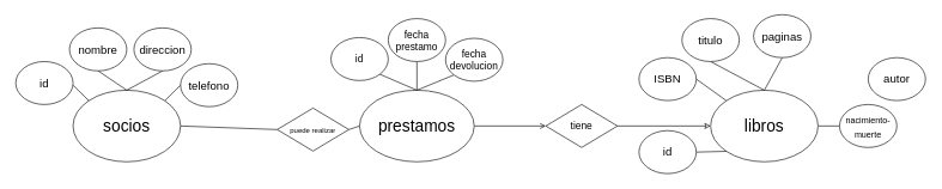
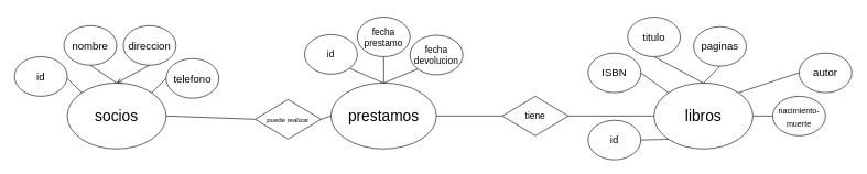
  <mxCell id="0" />
  <mxCell id="1" parent="0" />
  <mxCell id="2" style="edgeStyle=none;html=1;exitX=1;exitY=0.5;exitDx=0;exitDy=0;entryX=0;entryY=0.5;entryDx=0;entryDy=0;fontSize=14;endArrow=none;endFill=0;rounded=0;" parent="1" source="3" target="32" edge="1"><mxGeometry relative="1" as="geometry"><mxPoint x="330" y="173" as="targetPoint" /></mxGeometry></mxCell>
  <mxCell id="3" value="&lt;font style=&quot;font-size: 23px&quot;&gt;socios&lt;/font&gt;" style="ellipse;whiteSpace=wrap;html=1;rounded=0;" parent="1" vertex="1"><mxGeometry x="100" y="125.5" width="150" height="100" as="geometry" /></mxCell>
  <mxCell id="4" style="edgeStyle=none;html=1;exitX=1;exitY=0.5;exitDx=0;exitDy=0;fontSize=22;entryX=0;entryY=0;entryDx=0;entryDy=0;endArrow=none;endFill=0;rounded=0;" parent="1" target="3" edge="1"><mxGeometry relative="1" as="geometry"><mxPoint x="145" y="128.605" as="targetPoint" /><mxPoint x="100" y="118.5" as="sourcePoint" /></mxGeometry></mxCell>
  <mxCell id="5" value="id" style="ellipse;whiteSpace=wrap;html=1;fontSize=16;rounded=0;" parent="1" vertex="1"><mxGeometry x="20" y="85.5" width="80" height="60" as="geometry" /></mxCell>
  <mxCell id="6" style="edgeStyle=none;html=1;exitX=0.5;exitY=1;exitDx=0;exitDy=0;fontSize=22;entryX=0.5;entryY=0;entryDx=0;entryDy=0;endArrow=none;endFill=0;rounded=0;" parent="1" source="7" target="3" edge="1"><mxGeometry relative="1" as="geometry" /></mxCell>
  <mxCell id="7" value="nombre" style="ellipse;whiteSpace=wrap;html=1;fontSize=16;rounded=0;" parent="1" vertex="1"><mxGeometry x="95" y="38.5" width="80" height="60" as="geometry" /></mxCell>
- <mxCell id="8" style="edgeStyle=none;html=1;exitX=0.5;exitY=1;exitDx=0;exitDy=0;entryX=0.5;entryY=0;entryDx=0;entryDy=0;fontSize=22;endArrow=none;endFill=0;rounded=0;" parent="1" source="9" target="3" edge="1"><mxGeometry relative="1" as="geometry" /></mxCell>
+ <mxCell id="8" style="edgeStyle=none;html=1;exitX=0.5;exitY=1;exitDx=0;exitDy=0;entryX=0.5;entryY=0;entryDx=0;entryDy=0;fontSize=22;endArrow=open;endFill=0;rounded=0;" parent="1" source="9" target="3" edge="1"><mxGeometry relative="1" as="geometry" /></mxCell>
  <mxCell id="9" value="direccion" style="ellipse;whiteSpace=wrap;html=1;fontSize=16;rounded=0;" parent="1" vertex="1"><mxGeometry x="185" y="38.5" width="80" height="60" as="geometry" /></mxCell>
  <mxCell id="10" style="edgeStyle=none;html=1;exitX=0;exitY=0.5;exitDx=0;exitDy=0;entryX=1;entryY=0;entryDx=0;entryDy=0;fontSize=22;endArrow=none;endFill=0;rounded=0;" parent="1" source="11" target="3" edge="1"><mxGeometry relative="1" as="geometry" /></mxCell>
  <mxCell id="11" value="telefono" style="ellipse;whiteSpace=wrap;html=1;fontSize=16;rounded=0;" parent="1" vertex="1"><mxGeometry x="250" y="88.5" width="80" height="60" as="geometry" /></mxCell>
  <mxCell id="12" style="edgeStyle=none;html=1;exitX=1;exitY=0.5;exitDx=0;exitDy=0;entryX=0;entryY=0.5;entryDx=0;entryDy=0;fontSize=16;endArrow=none;endFill=0;rounded=0;" parent="1" source="13" target="30" edge="1"><mxGeometry relative="1" as="geometry" /></mxCell>
  <mxCell id="13" value="&lt;font style=&quot;font-size: 23px&quot;&gt;libros&lt;/font&gt;" style="ellipse;whiteSpace=wrap;html=1;rounded=0;" parent="1" vertex="1"><mxGeometry x="990" y="125.5" width="150" height="100" as="geometry" /></mxCell>
  <mxCell id="14" style="edgeStyle=none;html=1;exitX=1;exitY=0.5;exitDx=0;exitDy=0;fontSize=22;entryX=0;entryY=1;entryDx=0;entryDy=0;endArrow=none;endFill=0;rounded=0;" parent="1" source="15" target="13" edge="1"><mxGeometry relative="1" as="geometry"><mxPoint x="1019" y="139.105" as="targetPoint" /></mxGeometry></mxCell>
  <mxCell id="15" value="id" style="ellipse;whiteSpace=wrap;html=1;fontSize=16;rounded=0;" parent="1" vertex="1"><mxGeometry x="890" y="182" width="80" height="60" as="geometry" /></mxCell>
  <mxCell id="16" style="edgeStyle=none;html=1;exitX=1;exitY=0.5;exitDx=0;exitDy=0;fontSize=22;entryX=0;entryY=0;entryDx=0;entryDy=0;endArrow=none;endFill=0;rounded=0;" parent="1" source="17" target="13" edge="1"><mxGeometry relative="1" as="geometry" /></mxCell>
  <mxCell id="17" value="ISBN" style="ellipse;whiteSpace=wrap;html=1;fontSize=16;rounded=0;" parent="1" vertex="1"><mxGeometry x="890" y="80" width="80" height="60" as="geometry" /></mxCell>
  <mxCell id="18" style="edgeStyle=none;html=1;exitX=0.5;exitY=1;exitDx=0;exitDy=0;fontSize=22;entryX=0.5;entryY=0;entryDx=0;entryDy=0;endArrow=none;endFill=0;rounded=0;" parent="1" source="19" target="13" edge="1"><mxGeometry relative="1" as="geometry"><mxPoint x="1049.316" y="129" as="targetPoint" /></mxGeometry></mxCell>
  <mxCell id="19" value="titulo" style="ellipse;whiteSpace=wrap;html=1;fontSize=16;rounded=0;" parent="1" vertex="1"><mxGeometry x="950" y="25.5" width="80" height="60" as="geometry" /></mxCell>
  <mxCell id="20" style="edgeStyle=none;html=1;exitX=0.5;exitY=1;exitDx=0;exitDy=0;entryX=0.5;entryY=0;entryDx=0;entryDy=0;fontSize=22;endArrow=none;endFill=0;rounded=0;" parent="1" source="21" target="13" edge="1"><mxGeometry relative="1" as="geometry" /></mxCell>
- <mxCell id="21" value="paginas" style="ellipse;whiteSpace=wrap;html=1;fontSize=16;rounded=0;" parent="1" vertex="1"><mxGeometry x="1050" y="20" width="80" height="60" as="geometry" /></mxCell>
+ <mxCell id="21" value="paginas" style="ellipse;whiteSpace=wrap;html=1;fontSize=16;rounded=0;" parent="1" vertex="1"><mxGeometry x="1050" y="40" width="80" height="60" as="geometry" /></mxCell>
+ <mxCell id="22" style="edgeStyle=none;html=1;exitX=0;exitY=0.5;exitDx=0;exitDy=0;entryX=1;entryY=0;entryDx=0;entryDy=0;fontSize=22;endArrow=none;endFill=0;rounded=0;" parent="1" source="23" target="13" edge="1"><mxGeometry relative="1" as="geometry" /></mxCell>
  <mxCell id="23" value="autor" style="ellipse;whiteSpace=wrap;html=1;fontSize=16;rounded=0;" parent="1" vertex="1"><mxGeometry x="1210" y="80" width="80" height="60" as="geometry" /></mxCell>
  <mxCell id="24" style="edgeStyle=none;html=1;exitX=0.5;exitY=0;exitDx=0;exitDy=0;entryX=0.5;entryY=1;entryDx=0;entryDy=0;fontSize=14;endArrow=none;endFill=0;rounded=0;" parent="1" source="26" target="27" edge="1"><mxGeometry relative="1" as="geometry" /></mxCell>
- <mxCell id="25" style="edgeStyle=none;html=1;exitX=1;exitY=0.5;exitDx=0;exitDy=0;entryX=0;entryY=0.5;entryDx=0;entryDy=0;fontSize=14;endArrow=open;endFill=0;rounded=0;" parent="1" source="26" target="34" edge="1"><mxGeometry relative="1" as="geometry" /></mxCell>
+ <mxCell id="25" style="edgeStyle=none;html=1;exitX=1;exitY=0.5;exitDx=0;exitDy=0;entryX=0;entryY=0.5;entryDx=0;entryDy=0;fontSize=14;endArrow=none;endFill=0;rounded=0;" parent="1" source="26" target="34" edge="1"><mxGeometry relative="1" as="geometry" /></mxCell>
  <mxCell id="26" value="&lt;font style=&quot;font-size: 23px&quot;&gt;prestamos&lt;/font&gt;" style="ellipse;whiteSpace=wrap;html=1;rounded=0;" parent="1" vertex="1"><mxGeometry x="500" y="125.5" width="160" height="100" as="geometry" /></mxCell>
  <mxCell id="27" value="fecha prestamo" style="ellipse;whiteSpace=wrap;html=1;fontSize=14;rounded=0;" parent="1" vertex="1"><mxGeometry x="540" y="25.5" width="80" height="60" as="geometry" /></mxCell>
  <mxCell id="28" style="edgeStyle=none;html=1;exitX=0;exitY=1;exitDx=0;exitDy=0;entryX=0.5;entryY=0;entryDx=0;entryDy=0;fontSize=22;endArrow=none;endFill=0;rounded=0;" parent="1" source="29" target="26" edge="1"><mxGeometry relative="1" as="geometry" /></mxCell>
  <mxCell id="29" value="fecha devolucion" style="ellipse;whiteSpace=wrap;html=1;fontSize=14;rounded=0;" parent="1" vertex="1"><mxGeometry x="620" y="53" width="80" height="60" as="geometry" /></mxCell>
  <mxCell id="30" value="&lt;span style=&quot;font-size: 12px&quot;&gt;nacimiento-muerte&lt;/span&gt;" style="ellipse;whiteSpace=wrap;html=1;fontSize=16;rounded=0;" parent="1" vertex="1"><mxGeometry x="1170" y="145.5" width="80" height="60" as="geometry" /></mxCell>
  <mxCell id="31" style="edgeStyle=none;html=1;exitX=1;exitY=0.5;exitDx=0;exitDy=0;entryX=0;entryY=0.5;entryDx=0;entryDy=0;fontSize=14;endArrow=none;endFill=0;rounded=0;" parent="1" source="32" target="26" edge="1"><mxGeometry relative="1" as="geometry" /></mxCell>
  <mxCell id="32" value="&lt;font style=&quot;font-size: 10px&quot;&gt;puede realizar&lt;/font&gt;" style="rhombus;whiteSpace=wrap;html=1;fontSize=14;rounded=0;" parent="1" vertex="1"><mxGeometry x="385" y="150.5" width="100" height="60" as="geometry" /></mxCell>
- <mxCell id="33" style="edgeStyle=none;html=1;exitX=1;exitY=0.5;exitDx=0;exitDy=0;entryX=0;entryY=0.5;entryDx=0;entryDy=0;fontSize=14;endArrow=classic;endFill=0;rounded=0;" parent="1" source="34" target="13" edge="1"><mxGeometry relative="1" as="geometry" /></mxCell>
+ <mxCell id="33" style="edgeStyle=none;html=1;exitX=1;exitY=0.5;exitDx=0;exitDy=0;entryX=0;entryY=0.5;entryDx=0;entryDy=0;fontSize=14;endArrow=none;endFill=0;rounded=0;" parent="1" source="34" target="13" edge="1"><mxGeometry relative="1" as="geometry" /></mxCell>
  <mxCell id="34" value="tiene" style="rhombus;whiteSpace=wrap;html=1;fontSize=14;rounded=0;" parent="1" vertex="1"><mxGeometry x="760" y="145.5" width="100" height="60" as="geometry" /></mxCell>
  <mxCell id="35" style="edgeStyle=none;html=1;exitX=1;exitY=1;exitDx=0;exitDy=0;entryX=0.5;entryY=0;entryDx=0;entryDy=0;endArrow=none;endFill=0;" parent="1" source="36" target="26" edge="1"><mxGeometry relative="1" as="geometry" /></mxCell>
  <mxCell id="36" value="id" style="ellipse;whiteSpace=wrap;html=1;fontSize=14;rounded=0;" parent="1" vertex="1"><mxGeometry x="460" y="52" width="80" height="60" as="geometry" /></mxCell>
